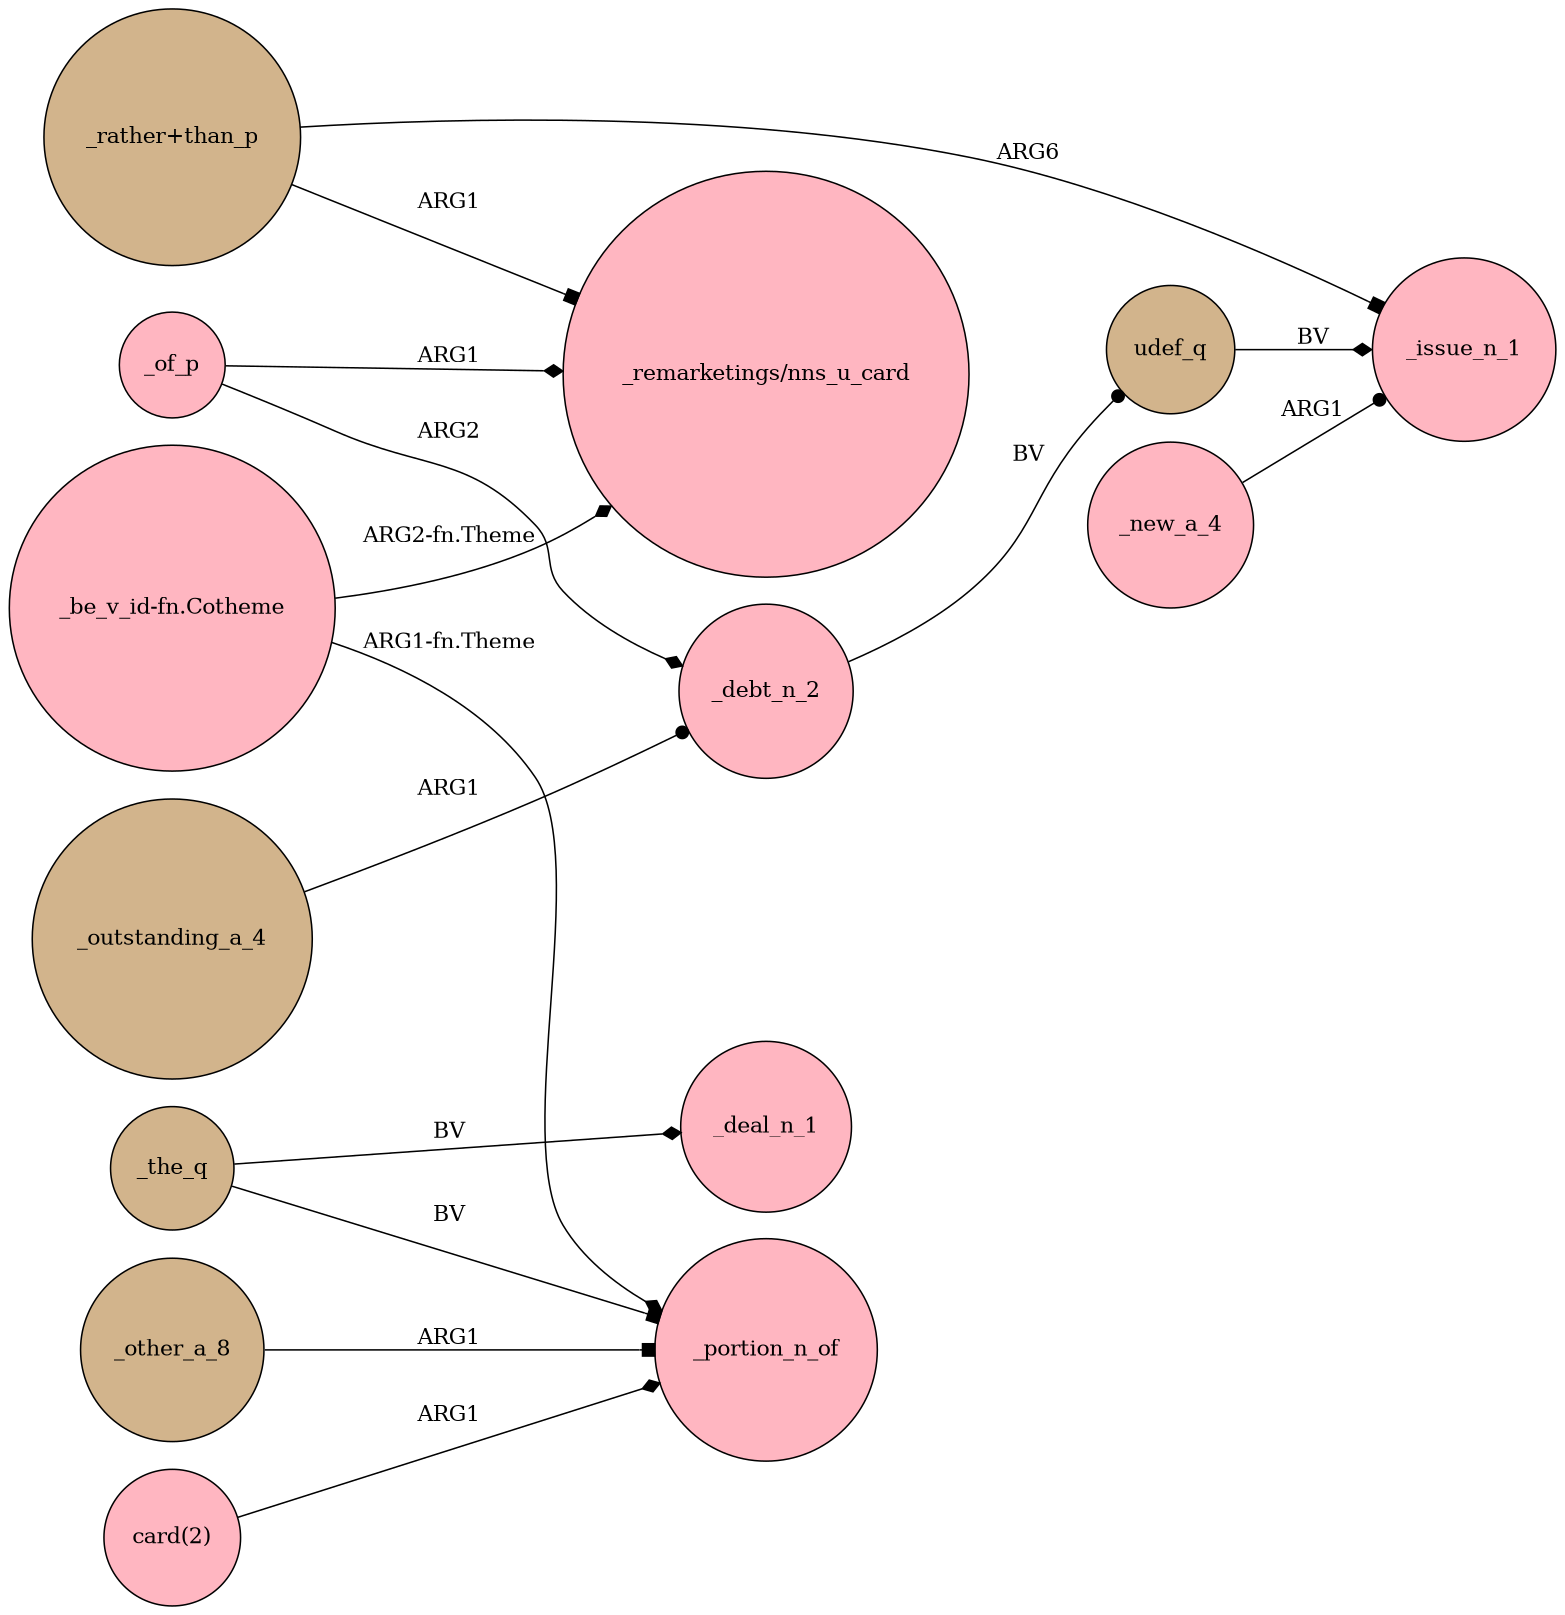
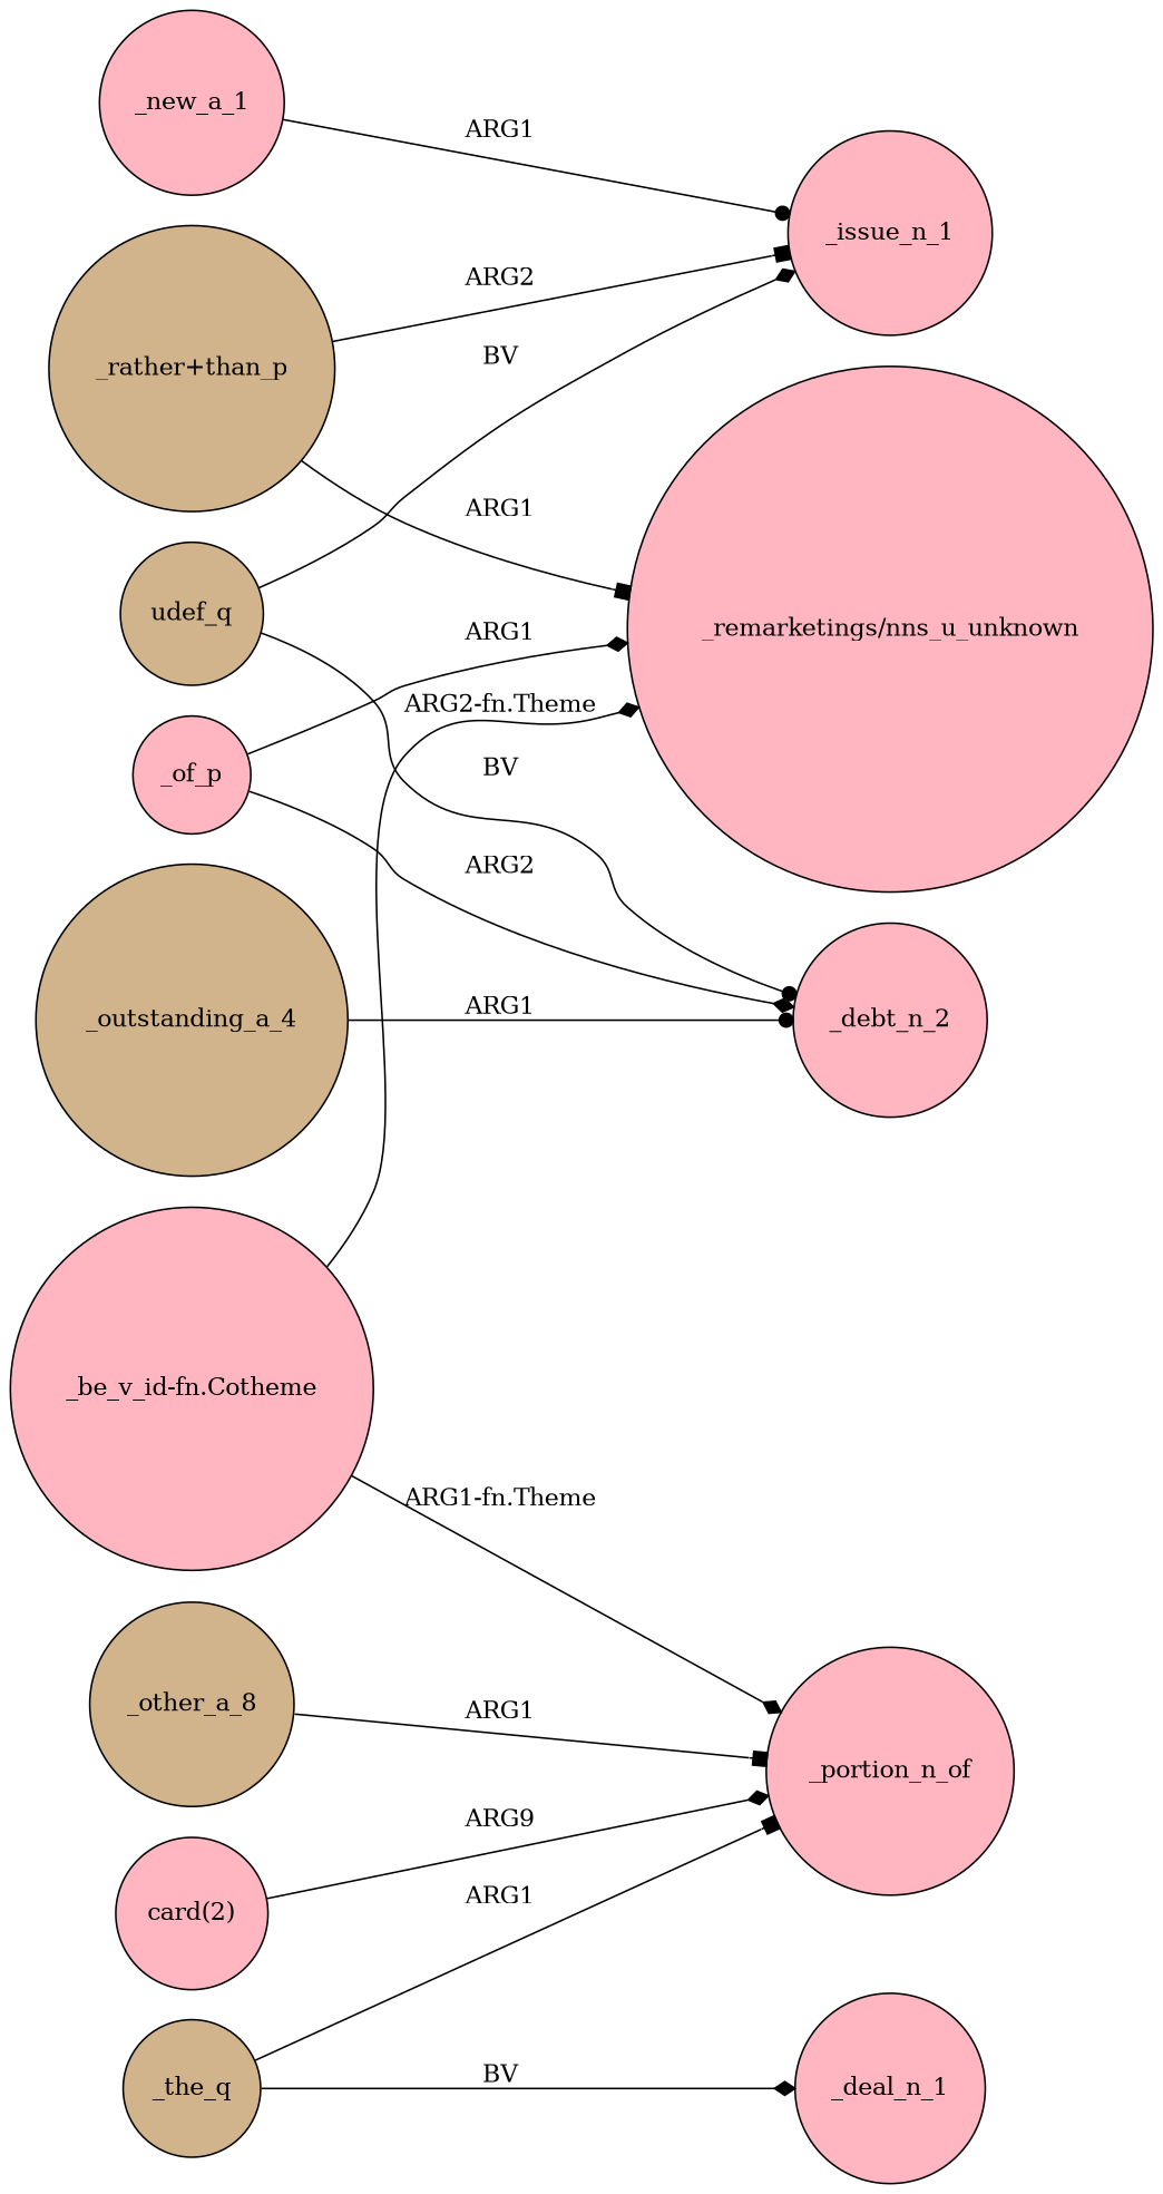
  digraph {
    rankdir=LR
    node [fillcolor=lightpink shape=circle style=filled]
    edge [arrowhead=diamond]
    "_rather+than_p" [fillcolor=tan]
    _issue_n_1
-   "_remarketings/nns_u_unknown" [label="_remarketings/nns_u_card"]
+   "_remarketings/nns_u_unknown"
    udef_q [fillcolor=tan]
    n5 [label=_debt_n_2]
    _of_p
    n7 [fillcolor=tan label=_outstanding_a_4]
    "_be_v_id-fn.Cotheme"
    _portion_n_of
    _the_q [fillcolor=tan]
    _deal_n_1
-   _new_a_1 [label=_new_a_4]
+   _new_a_1
    n13 [fillcolor=tan label=_other_a_8]
    "card(2)"
-   "_rather+than_p" -> _issue_n_1 [arrowhead=box label=ARG6]
+   "_rather+than_p" -> _issue_n_1 [arrowhead=box label=ARG2]
    "_rather+than_p" -> "_remarketings/nns_u_unknown" [arrowhead=box label=ARG1]
    udef_q -> _issue_n_1 [label=BV]
-   n5 -> udef_q [arrowhead=dot label=BV]
+   udef_q -> n5 [arrowhead=dot label=BV]
    _of_p -> "_remarketings/nns_u_unknown" [label=ARG1]
    _of_p -> n5 [label=ARG2]
    n7 -> n5 [arrowhead=dot label=ARG1]
    "_be_v_id-fn.Cotheme" -> "_remarketings/nns_u_unknown" [label="ARG2-fn.Theme"]
    "_be_v_id-fn.Cotheme" -> _portion_n_of [label="ARG1-fn.Theme"]
-   _the_q -> _portion_n_of [arrowhead=box label=BV]
+   _the_q -> _portion_n_of [arrowhead=box label=ARG1]
    _the_q -> _deal_n_1 [label=BV]
    _new_a_1 -> _issue_n_1 [arrowhead=dot label=ARG1]
    n13 -> _portion_n_of [arrowhead=box label=ARG1]
-   "card(2)" -> _portion_n_of [label=ARG1]
+   "card(2)" -> _portion_n_of [label=ARG9]
  }
